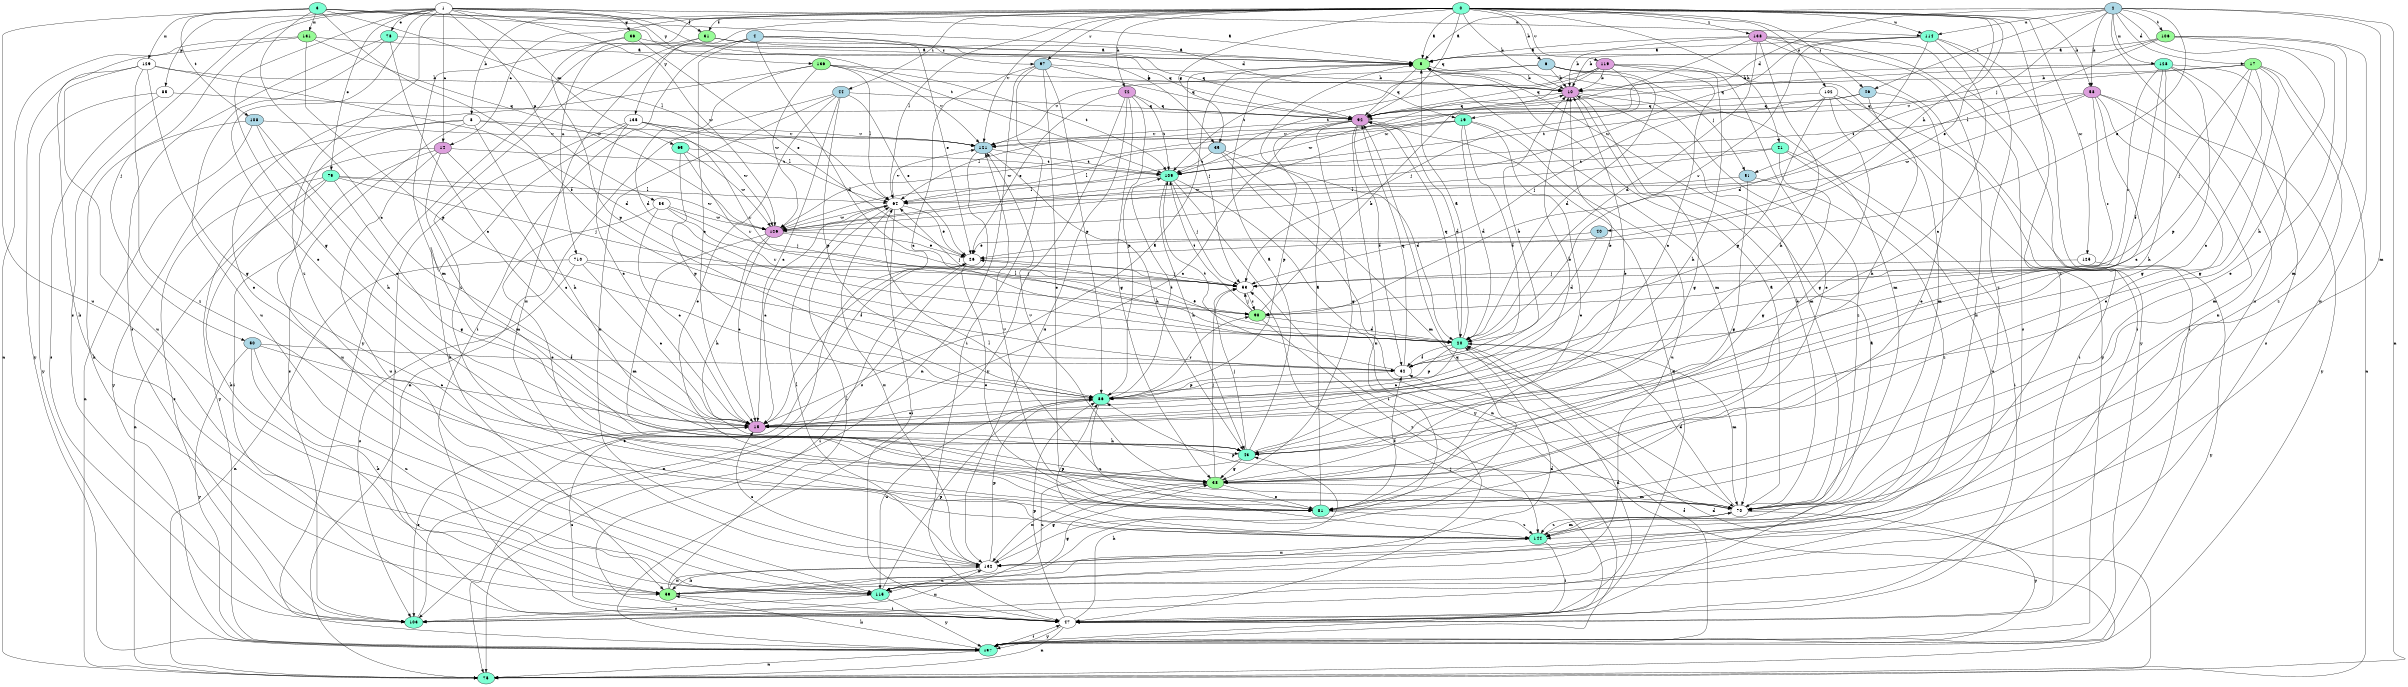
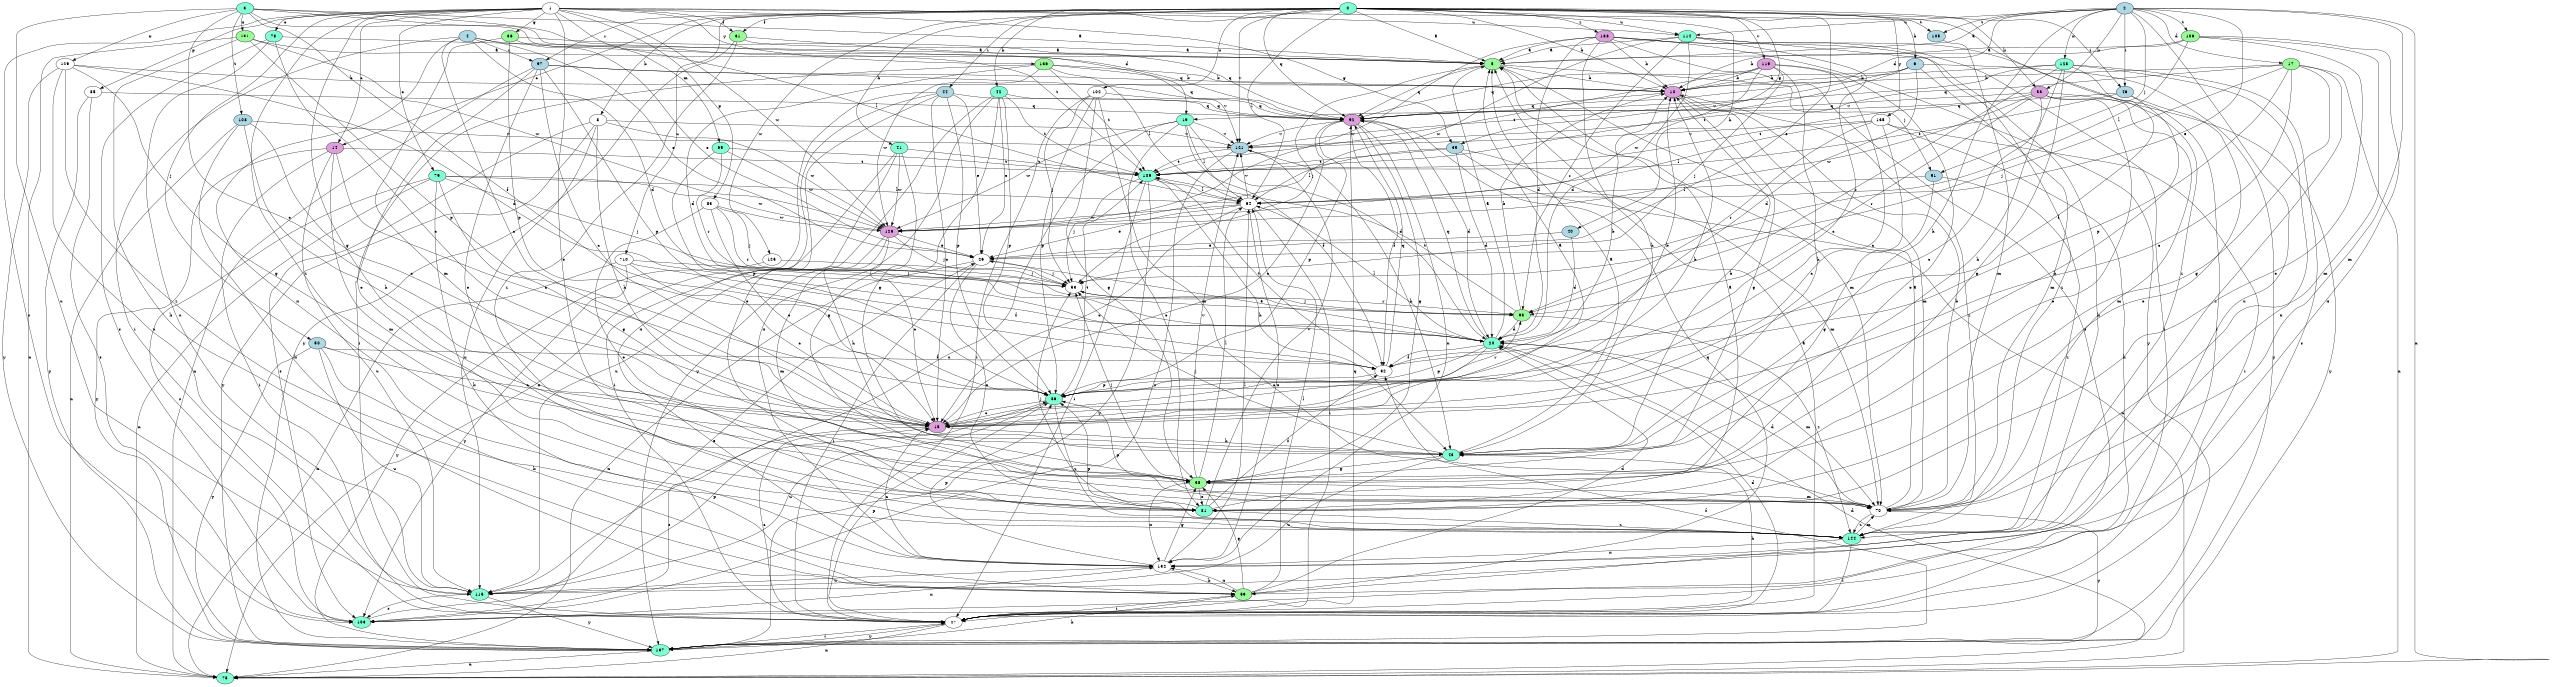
  strict digraph {
    node [fillcolor=aquamarine style=filled]
    5 [fillcolor=palegreen]
    0
    6 [fillcolor=lightblue]
    8 [fillcolor=white]
    10 [fillcolor=plum]
    14 [fillcolor=plum]
    26 [fillcolor=white]
    31 [fillcolor=palegreen]
    35 [fillcolor=lightblue]
    40 [fillcolor=lightblue]
    41
-   42 [fillcolor=plum]
+   42
    44 [fillcolor=lightblue]
    46 [fillcolor=lightblue]
    58 [fillcolor=plum]
    64 [fillcolor=white]
    92 [fillcolor=plum]
    97 [fillcolor=lightblue]
    102 [fillcolor=white]
    n20 [fillcolor=white label=710]
    114
    119 [fillcolor=plum]
    121 [fillcolor=lightblue]
    125 [fillcolor=white]
    135 [fillcolor=white]
    138 [fillcolor=plum]
    144
    51 [fillcolor=lightblue]
    70 [fillcolor=white]
    53 [fillcolor=white]
    109
    20
    137
    103
    126 [fillcolor=plum]
    43
    115
    38 [fillcolor=palegreen]
    15 [fillcolor=plum]
    47 [fillcolor=white]
    81
    75
    132 [fillcolor=white]
    86
    98 [fillcolor=palegreen]
    32 [fillcolor=white]
    59 [fillcolor=palegreen]
    1 [fillcolor=white]
    36 [fillcolor=palegreen]
    50 [fillcolor=lightblue]
    65
    78
    79
    83 [fillcolor=white]
    85 [fillcolor=white]
+   105 [fillcolor=lightblue]
    136 [fillcolor=palegreen]
    2 [fillcolor=lightblue]
    17 [fillcolor=palegreen]
    19
    106 [fillcolor=palegreen]
    128
    3
    108 [fillcolor=lightblue]
    129 [fillcolor=white]
    131 [fillcolor=palegreen]
    4 [fillcolor=lightblue]
    5 -> 10 [label=b]
    5 -> 92 [label=q]
    5 -> 51 [label=j]
    5 -> 70 [label=m]
    5 -> 53 [label=j]
    0 -> 5 [label=a]
    0 -> 6 [label=b]
    0 -> 8 [label=b]
    0 -> 10 [label=b]
    0 -> 14 [label=c]
    0 -> 26 [label=e]
    0 -> 31 [label=f]
    0 -> 35 [label=g]
    0 -> 40 [label=h]
    0 -> 41 [label=h]
    0 -> 42 [label=h]
    0 -> 44 [label=i]
    0 -> 46 [label=i]
    0 -> 58 [label=k]
    0 -> 64 [label=l]
    0 -> 92 [label=q]
    0 -> 97 [label=r]
    0 -> 102 [label=s]
    0 -> n20 [label=u]
    0 -> 114 [label=u]
    0 -> 119 [label=v]
    0 -> 121 [label=v]
    0 -> 125 [label=w]
    0 -> 135 [label=y]
    0 -> 138 [label=z]
    0 -> 144 [label=z]
    6 -> 10 [label=b]
    6 -> 121 [label=v]
    6 -> 70 [label=m]
    6 -> 109 [label=t]
    6 -> 20 [label=d]
    6 -> 137 [label=y]
    8 -> 121 [label=v]
    8 -> 137 [label=y]
    8 -> 103 [label=s]
    8 -> 126 [label=w]
    8 -> 43 [label=h]
    8 -> 115 [label=u]
    10 -> 92 [label=q]
    10 -> 144 [label=z]
    10 -> 70 [label=m]
    10 -> 38 [label=g]
    14 -> 70 [label=m]
    14 -> 109 [label=t]
    14 -> 137 [label=y]
    14 -> 115 [label=u]
    14 -> 15 [label=c]
    14 -> 47 [label=i]
    26 -> 53 [label=j]
    26 -> 47 [label=i]
    26 -> 81 [label=o]
    26 -> 75 [label=n]
    31 -> 5 [label=a]
    31 -> 92 [label=q]
    31 -> 144 [label=z]
    31 -> 137 [label=y]
    35 -> 64 [label=l]
    35 -> 70 [label=m]
    35 -> 109 [label=t]
    35 -> 20 [label=d]
    35 -> 75 [label=n]
    40 -> 26 [label=e]
    40 -> 20 [label=d]
    41 -> 109 [label=t]
    41 -> 126 [label=w]
    41 -> 115 [label=u]
    41 -> 38 [label=g]
    41 -> 47 [label=i]
    42 -> 26 [label=e]
    42 -> 92 [label=q]
    42 -> 109 [label=t]
    42 -> 137 [label=y]
    42 -> 38 [label=g]
    42 -> 132 [label=x]
    42 -> 86 [label=p]
    44 -> 26 [label=e]
    44 -> 92 [label=q]
    44 -> 15 [label=c]
    44 -> 81 [label=o]
    44 -> 75 [label=n]
    44 -> 132 [label=x]
    44 -> 86 [label=p]
    46 -> 92 [label=q]
    46 -> 109 [label=t]
    46 -> 43 [label=h]
    46 -> 81 [label=o]
    58 -> 92 [label=q]
    58 -> 70 [label=m]
    58 -> 109 [label=t]
    58 -> 137 [label=y]
    58 -> 126 [label=w]
    58 -> 15 [label=c]
    58 -> 81 [label=o]
    58 -> 98 [label=r]
    64 -> 26 [label=e]
    64 -> 121 [label=v]
    64 -> 126 [label=w]
    64 -> 15 [label=c]
    64 -> 47 [label=i]
    64 -> 132 [label=x]
    92 -> 121 [label=v]
    92 -> 20 [label=d]
    92 -> 38 [label=g]
    92 -> 15 [label=c]
    92 -> 132 [label=x]
    92 -> 86 [label=p]
    92 -> 32 [label=f]
    97 -> 10 [label=b]
    97 -> 92 [label=q]
    97 -> 15 [label=c]
    97 -> 47 [label=i]
    97 -> 81 [label=o]
    97 -> 75 [label=n]
    97 -> 86 [label=p]
    102 -> 92 [label=q]
    102 -> 70 [label=m]
    102 -> 53 [label=j]
    102 -> 38 [label=g]
    102 -> 47 [label=i]
    102 -> 86 [label=p]
    n20 -> 53 [label=j]
-   n20 -> 103 [label=s]
+   n20 -> 103 [label=y]
    n20 -> 15 [label=c]
    n20 -> 75 [label=n]
    n20 -> 32 [label=f]
    114 -> 5 [label=a]
    114 -> 144 [label=z]
    114 -> 20 [label=d]
    114 -> 126 [label=w]
    114 -> 15 [label=c]
    114 -> 47 [label=i]
    114 -> 98 [label=r]
    119 -> 10 [label=b]
    119 -> 92 [label=q]
    119 -> 53 [label=j]
    119 -> 109 [label=t]
    119 -> 126 [label=w]
    119 -> 43 [label=h]
    119 -> 15 [label=c]
    119 -> 81 [label=o]
    121 -> 109 [label=t]
    121 -> 103 [label=s]
    121 -> 43 [label=h]
    125 -> 53 [label=j]
    125 -> 137 [label=y]
    135 -> 64 [label=l]
    135 -> 121 [label=v]
    135 -> 15 [label=c]
    135 -> 47 [label=i]
    135 -> 98 [label=r]
    135 -> 59 [label=k]
    138 -> 5 [label=a]
    138 -> 10 [label=b]
    138 -> 20 [label=d]
    138 -> 137 [label=y]
    138 -> 103 [label=s]
    138 -> 126 [label=w]
    138 -> 43 [label=h]
    138 -> 47 [label=i]
    138 -> 59 [label=k]
    144 -> 70 [label=m]
    144 -> 47 [label=i]
    144 -> 132 [label=x]
    144 -> 86 [label=p]
    51 -> 64 [label=l]
    51 -> 144 [label=z]
    51 -> 38 [label=g]
    70 -> 5 [label=a]
    70 -> 10 [label=b]
    70 -> 144 [label=z]
    70 -> 20 [label=d]
    70 -> 137 [label=y]
    70 -> 86 [label=p]
    53 -> 98 [label=r]
    109 -> 64 [label=l]
    109 -> 53 [label=j]
    109 -> 137 [label=y]
    109 -> 43 [label=h]
    109 -> 47 [label=i]
    20 -> 5 [label=a]
    20 -> 26 [label=e]
    20 -> 64 [label=l]
    20 -> 92 [label=q]
    20 -> 70 [label=m]
    20 -> 15 [label=c]
    20 -> 86 [label=p]
    20 -> 32 [label=f]
-   137 -> 53 [label=j]
+   81 -> 53 [label=j]
    137 -> 47 [label=i]
    137 -> 75 [label=n]
    137 -> 32 [label=f]
    137 -> 59 [label=k]
    103 -> 26 [label=e]
    103 -> 132 [label=x]
    126 -> 26 [label=e]
    126 -> 70 [label=m]
    126 -> 53 [label=j]
    126 -> 43 [label=h]
    126 -> 15 [label=c]
    43 -> 5 [label=a]
    43 -> 10 [label=b]
    43 -> 53 [label=j]
    43 -> 115 [label=u]
    43 -> 38 [label=g]
    115 -> 137 [label=y]
    115 -> 103 [label=s]
    115 -> 86 [label=p]
    38 -> 64 [label=l]
    38 -> 121 [label=v]
    38 -> 70 [label=m]
    38 -> 53 [label=j]
    38 -> 81 [label=o]
    38 -> 132 [label=x]
    15 -> 5 [label=a]
    15 -> 10 [label=b]
    15 -> 103 [label=s]
    15 -> 43 [label=h]
    47 -> 5 [label=a]
    47 -> 92 [label=q]
    47 -> 20 [label=d]
    47 -> 137 [label=y]
    47 -> 43 [label=h]
    47 -> 15 [label=c]
    47 -> 75 [label=n]
    47 -> 86 [label=p]
    81 -> 5 [label=a]
    81 -> 121 [label=v]
    81 -> 144 [label=z]
    81 -> 32 [label=f]
    75 -> 20 [label=d]
    132 -> 64 [label=l]
    132 -> 115 [label=u]
    132 -> 38 [label=g]
    132 -> 15 [label=c]
    132 -> 86 [label=p]
    132 -> 59 [label=k]
    86 -> 10 [label=b]
    86 -> 144 [label=z]
    86 -> 109 [label=t]
    86 -> 115 [label=u]
    86 -> 15 [label=c]
    86 -> 98 [label=r]
    98 -> 10 [label=b]
    98 -> 144 [label=z]
    98 -> 53 [label=j]
    98 -> 109 [label=t]
    98 -> 20 [label=d]
    32 -> 10 [label=b]
    32 -> 92 [label=q]
    32 -> 109 [label=t]
    32 -> 86 [label=p]
    59 -> 64 [label=l]
    59 -> 92 [label=q]
    59 -> 20 [label=d]
    59 -> 38 [label=g]
    59 -> 47 [label=i]
    59 -> 132 [label=x]
    1 -> 14 [label=c]
    1 -> 31 [label=f]
    1 -> 35 [label=g]
    1 -> 114 [label=u]
    1 -> 144 [label=z]
    1 -> 103 [label=s]
    1 -> 126 [label=w]
    1 -> 38 [label=g]
    1 -> 81 [label=o]
    1 -> 36 [label=g]
    1 -> 50 [label=j]
    1 -> 65 [label=m]
    1 -> 78 [label=o]
    1 -> 79 [label=o]
    1 -> 83 [label=p]
    1 -> 85 [label=p]
+   1 -> 105 [label=t]
    1 -> 136 [label=y]
    36 -> 5 [label=a]
    36 -> 26 [label=e]
    36 -> 70 [label=m]
    36 -> 86 [label=p]
    50 -> 137 [label=y]
    50 -> 115 [label=u]
    50 -> 15 [label=c]
    50 -> 32 [label=f]
    50 -> 59 [label=k]
    65 -> 109 [label=t]
    65 -> 126 [label=w]
    65 -> 86 [label=p]
    65 -> 98 [label=r]
    78 -> 5 [label=a]
    78 -> 103 [label=s]
    78 -> 115 [label=u]
    78 -> 15 [label=c]
    79 -> 64 [label=l]
    79 -> 53 [label=j]
    79 -> 103 [label=s]
    79 -> 126 [label=w]
    79 -> 38 [label=g]
    79 -> 75 [label=n]
    79 -> 59 [label=k]
    83 -> 53 [label=j]
    83 -> 126 [label=w]
    83 -> 15 [label=c]
    83 -> 81 [label=o]
    83 -> 98 [label=r]
    85 -> 92 [label=q]
    85 -> 137 [label=y]
    85 -> 103 [label=s]
+   105 -> 70 [label=m]
    136 -> 10 [label=b]
    136 -> 64 [label=l]
    136 -> 121 [label=v]
    136 -> 109 [label=t]
    136 -> 20 [label=d]
    136 -> 126 [label=w]
    136 -> 81 [label=o]
    2 -> 5 [label=a]
    2 -> 26 [label=e]
    2 -> 46 [label=i]
    2 -> 58 [label=k]
    2 -> 114 [label=u]
    2 -> 51 [label=j]
    2 -> 70 [label=m]
    2 -> 43 [label=h]
    2 -> 115 [label=u]
    2 -> 75 [label=n]
+   2 -> 105 [label=t]
    2 -> 17 [label=d]
    2 -> 19 [label=d]
    2 -> 106 [label=t]
    2 -> 128 [label=x]
    17 -> 10 [label=b]
    17 -> 121 [label=v]
    17 -> 144 [label=z]
    17 -> 53 [label=j]
    17 -> 38 [label=g]
    17 -> 15 [label=c]
    17 -> 75 [label=n]
    17 -> 86 [label=p]
    19 -> 64 [label=l]
    19 -> 121 [label=v]
    19 -> 20 [label=d]
    19 -> 126 [label=w]
    19 -> 115 [label=u]
    19 -> 81 [label=o]
    19 -> 32 [label=f]
    106 -> 5 [label=a]
    106 -> 10 [label=b]
    106 -> 64 [label=l]
    106 -> 70 [label=m]
    106 -> 81 [label=o]
    106 -> 132 [label=x]
    128 -> 10 [label=b]
    128 -> 92 [label=q]
    128 -> 103 [label=s]
    128 -> 43 [label=h]
    128 -> 38 [label=g]
    128 -> 132 [label=x]
    128 -> 98 [label=r]
    128 -> 32 [label=f]
    3 -> 5 [label=a]
    3 -> 64 [label=l]
    3 -> 109 [label=t]
    3 -> 115 [label=u]
    3 -> 15 [label=c]
    3 -> 32 [label=f]
    3 -> 19 [label=d]
    3 -> 108 [label=t]
    3 -> 129 [label=x]
    3 -> 131 [label=x]
    108 -> 121 [label=v]
    108 -> 43 [label=h]
    108 -> 15 [label=c]
    108 -> 75 [label=n]
    108 -> 59 [label=k]
    129 -> 10 [label=b]
    129 -> 144 [label=z]
    129 -> 20 [label=d]
    129 -> 137 [label=y]
    129 -> 115 [label=u]
    129 -> 38 [label=g]
    131 -> 5 [label=a]
    131 -> 126 [label=w]
    131 -> 75 [label=n]
    131 -> 86 [label=p]
    131 -> 59 [label=k]
    4 -> 26 [label=e]
    4 -> 92 [label=q]
    4 -> 97 [label=r]
    4 -> 20 [label=d]
    4 -> 15 [label=c]
    4 -> 47 [label=i]
    4 -> 132 [label=x]
  }
